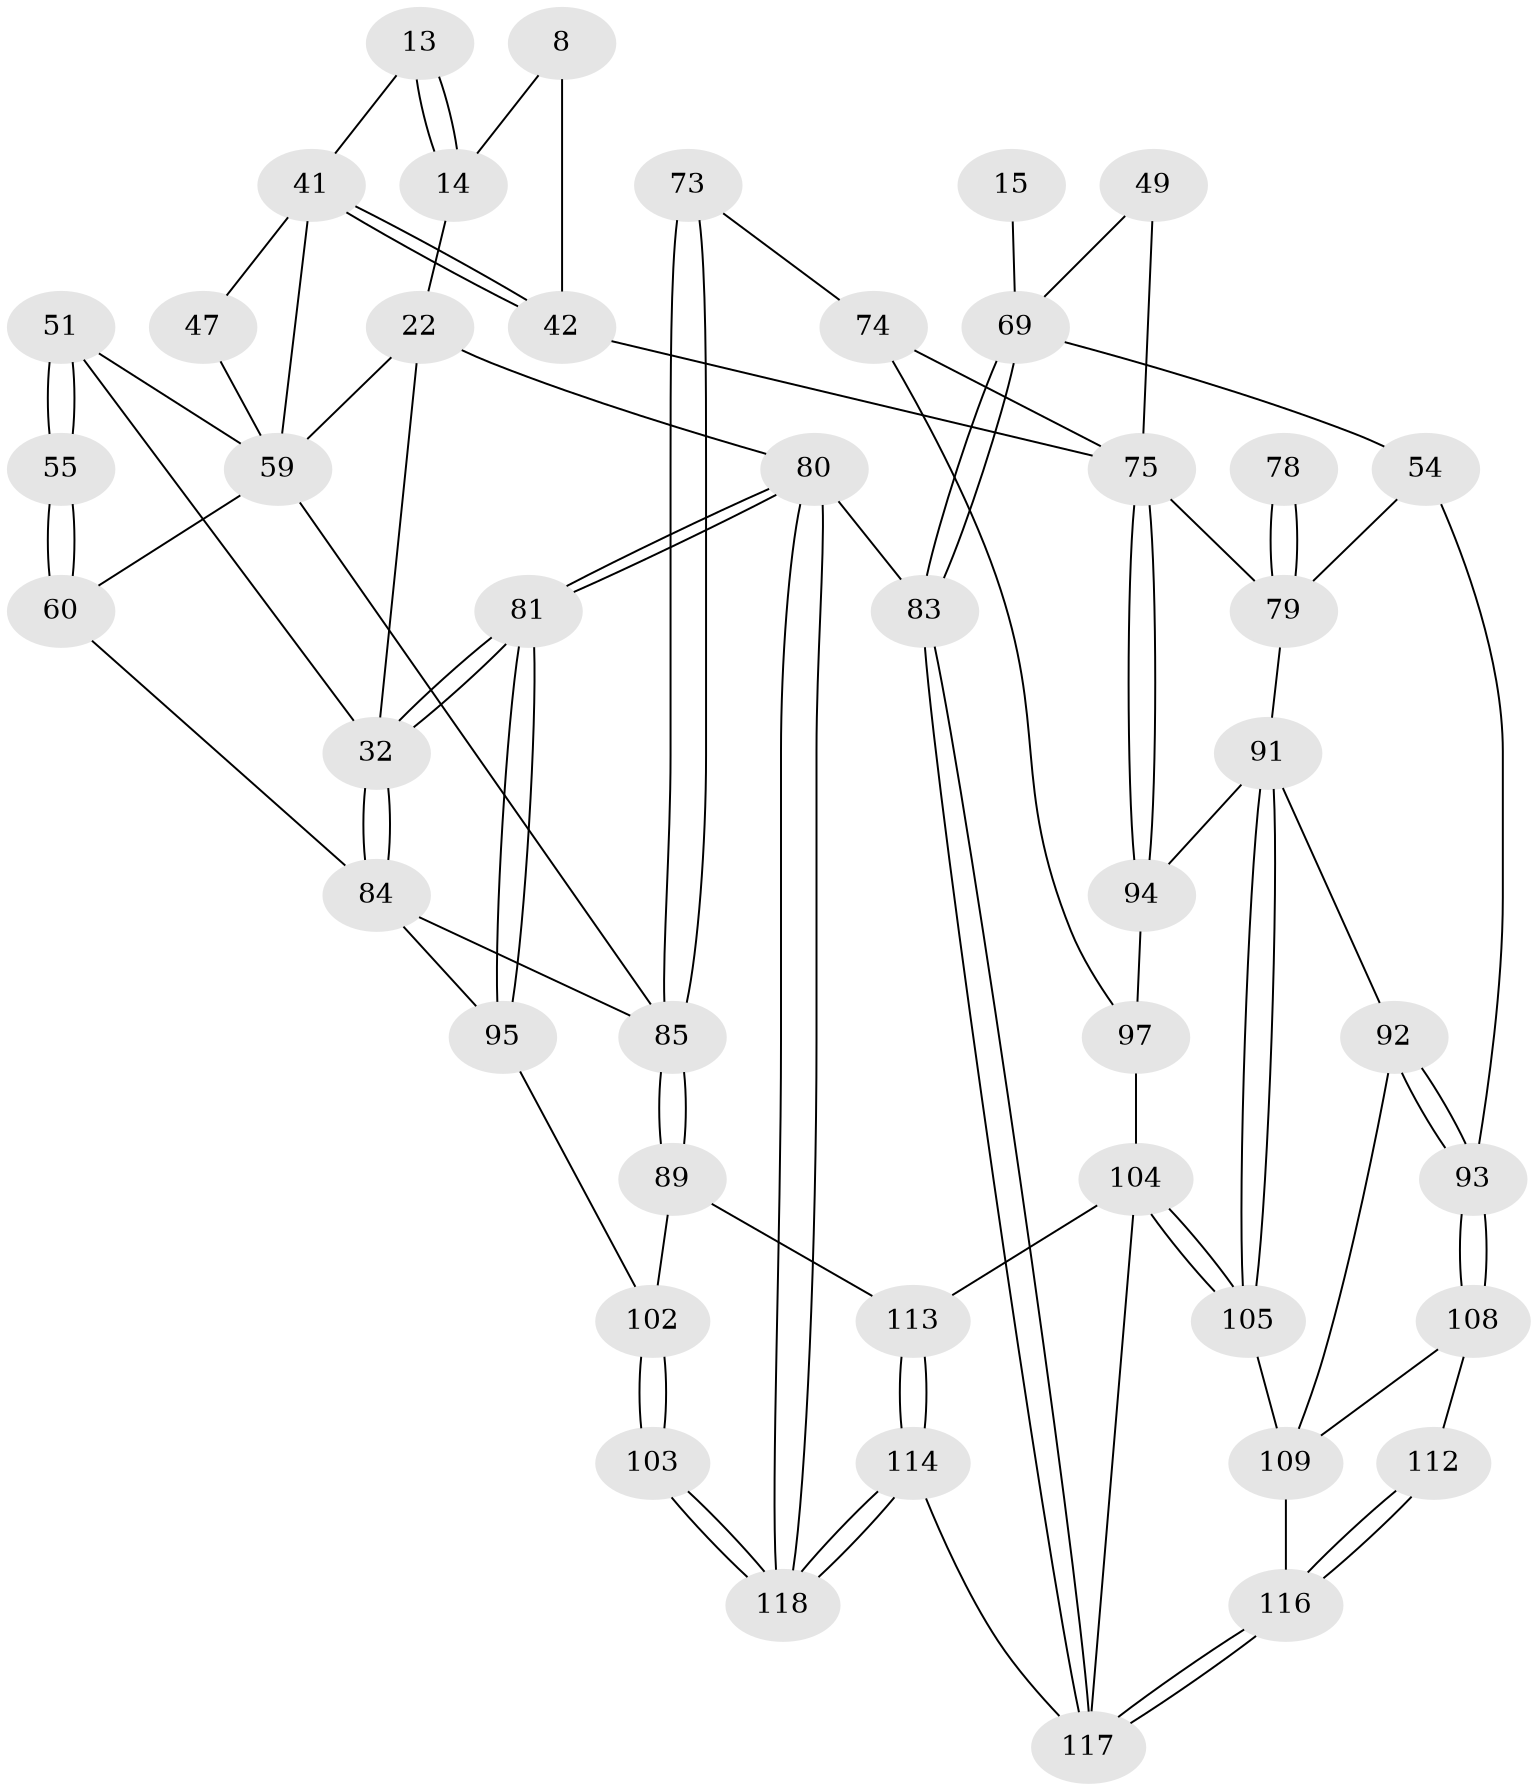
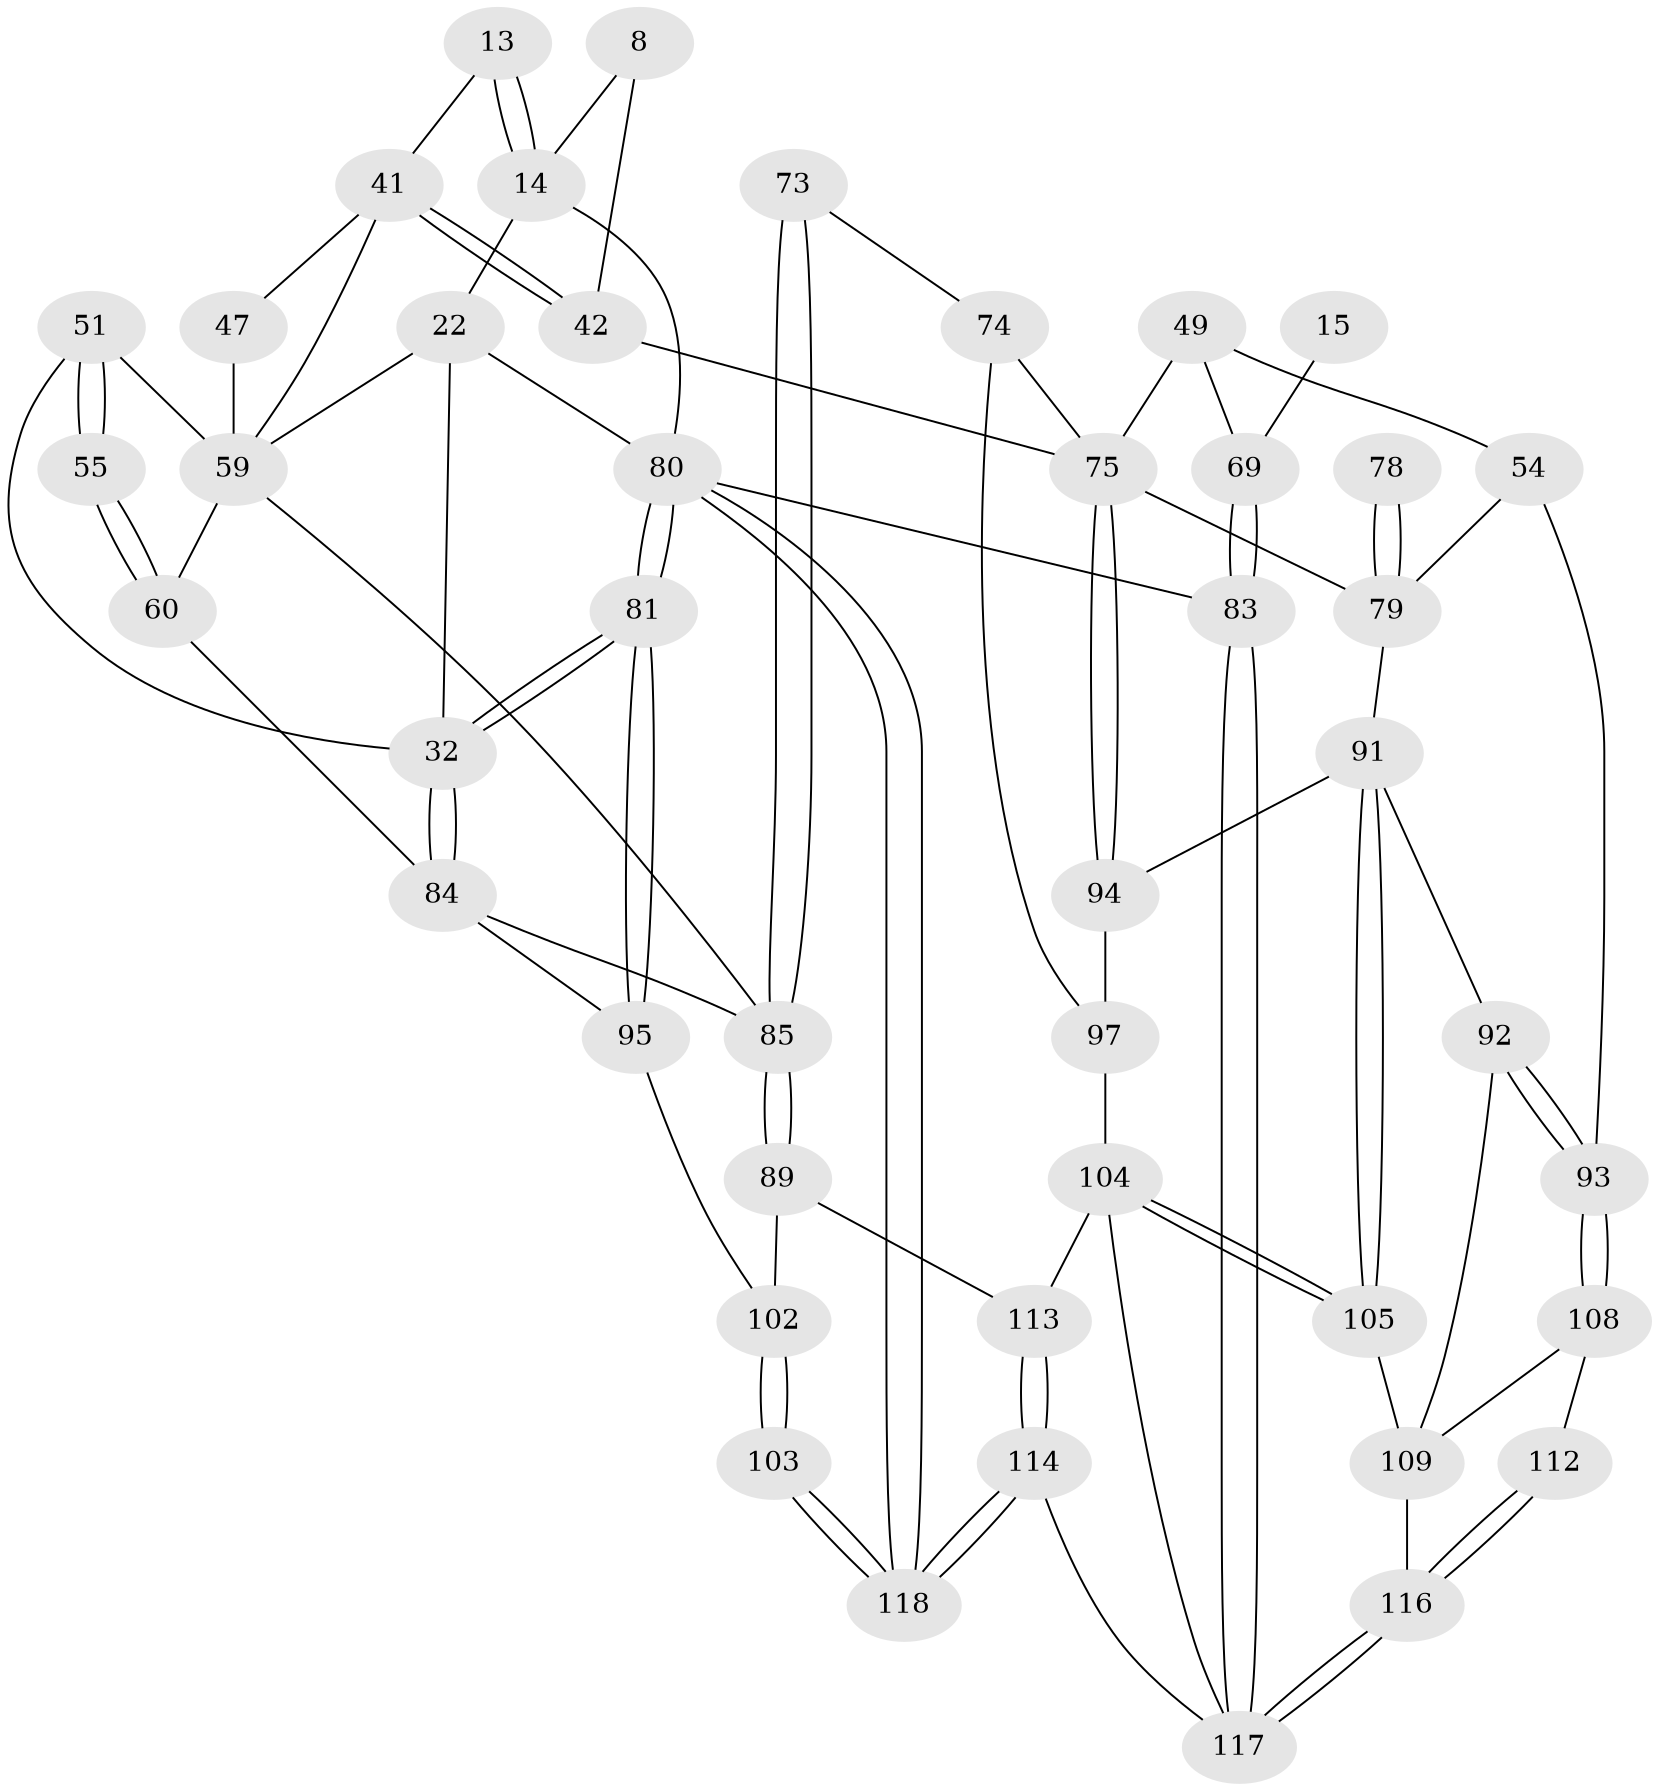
  graph {
    node [color=gray90 style=filled]
    14 [super="+7+12"]
    8
    42 [super="+34+33+9"]
    22 [super="+19+21"]
    80 [super="+3"]
    75 [super="+70"]
    13
    41 [super="+25+26"]
    59 [super="+58+52+50+46"]
    47 [super="+24"]
    n11 [label=32 super="+64+32+31+27"]
    83 [super="+4"]
    81
    118
    15 [super="+11+6"]
    69 [super="+45+29"]
    60
    85 [super="+77+72"]
    84 [super="+76+65"]
    49 [super="+39+40"]
    54 [super="+53+43"]
    79 [super="+71"]
    94
    93 [super="+68+57+44"]
    51 [super="+37"]
    55
    91 [super="+90"]
    108
    89
    95 [super="+86"]
    78 [super="+62"]
    117 [super="+115"]
    73
    74
    97 [super="+96"]
    104 [super="+100+101+99"]
    92
    105
    102 [super="+88"]
    113 [super="+98"]
    103
    114
    109 [super="+107+106"]
    116 [super="+110+111"]
    112
    14 -- 22
+   14 -- 80
    8 -- 14 [weight=2]
    8 -- 42
    42 -- 75
    22 -- 80
    22 -- 59
    22 -- n11 [weight=3]
    80 -- 83 [weight=2]
    80 -- 81
    80 -- 81
    80 -- 118
    80 -- 118
    75 -- 79
    75 -- 94
    75 -- 94
    13 -- 14 [weight=2]
    13 -- 14
    13 -- 41
    41 -- 42 [weight=2]
    41 -- 42
    41 -- 59
    41 -- 47
    59 -- 60
    59 -- 85
    47 -- 59 [weight=3]
    n11 -- 84 [weight=2]
    n11 -- 84
    83 -- 117
    83 -- 117
    81 -- n11
    81 -- n11
    81 -- 95
    81 -- 95
    15 -- 69 [weight=2]
    69 -- 83 [weight=3]
    69 -- 83
    60 -- 84
    85 -- 89
    85 -- 89
    84 -- 85
    84 -- 95
    49 -- 75
    49 -- 69
-   69 -- 54 [weight=2]
+   49 -- 54 [weight=2]
    54 -- 79
    54 -- 93
    79 -- 91
    94 -- 97
    93 -- 108
    93 -- 108
    51 -- 59 [weight=2]
    51 -- n11
    51 -- 55 [weight=2]
    51 -- 55
    55 -- 60
    55 -- 60
    91 -- 94
    91 -- 92
    91 -- 105
    91 -- 105
    108 -- 109
    108 -- 112
    89 -- 102
    89 -- 113
    95 -- 102 [weight=2]
    78 -- 79 [weight=2]
    78 -- 79
    73 -- 85 [weight=2]
    73 -- 85
    73 -- 74
    74 -- 75
    74 -- 97
    97 -- 104 [weight=2]
    104 -- 117
    104 -- 105
    104 -- 105
    104 -- 113 [weight=2]
    92 -- 93
    92 -- 93
    92 -- 109
    105 -- 109
    102 -- 103 [weight=2]
    102 -- 103
    113 -- 114
    113 -- 114
    103 -- 118
    103 -- 118
    114 -- 118
    114 -- 118
    114 -- 117
    109 -- 116 [weight=2]
    116 -- 117
    116 -- 117
    112 -- 116 [weight=2]
    112 -- 116
  }
